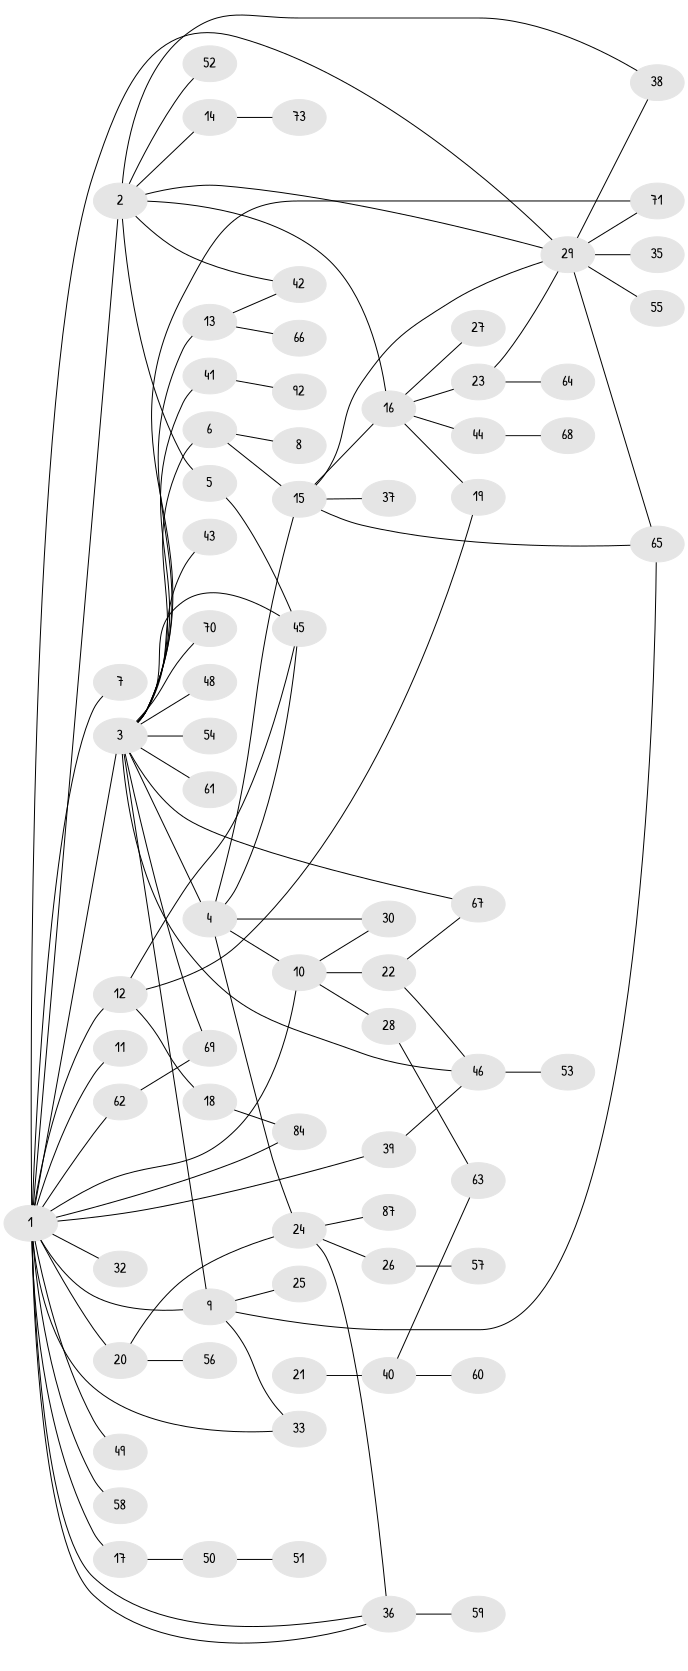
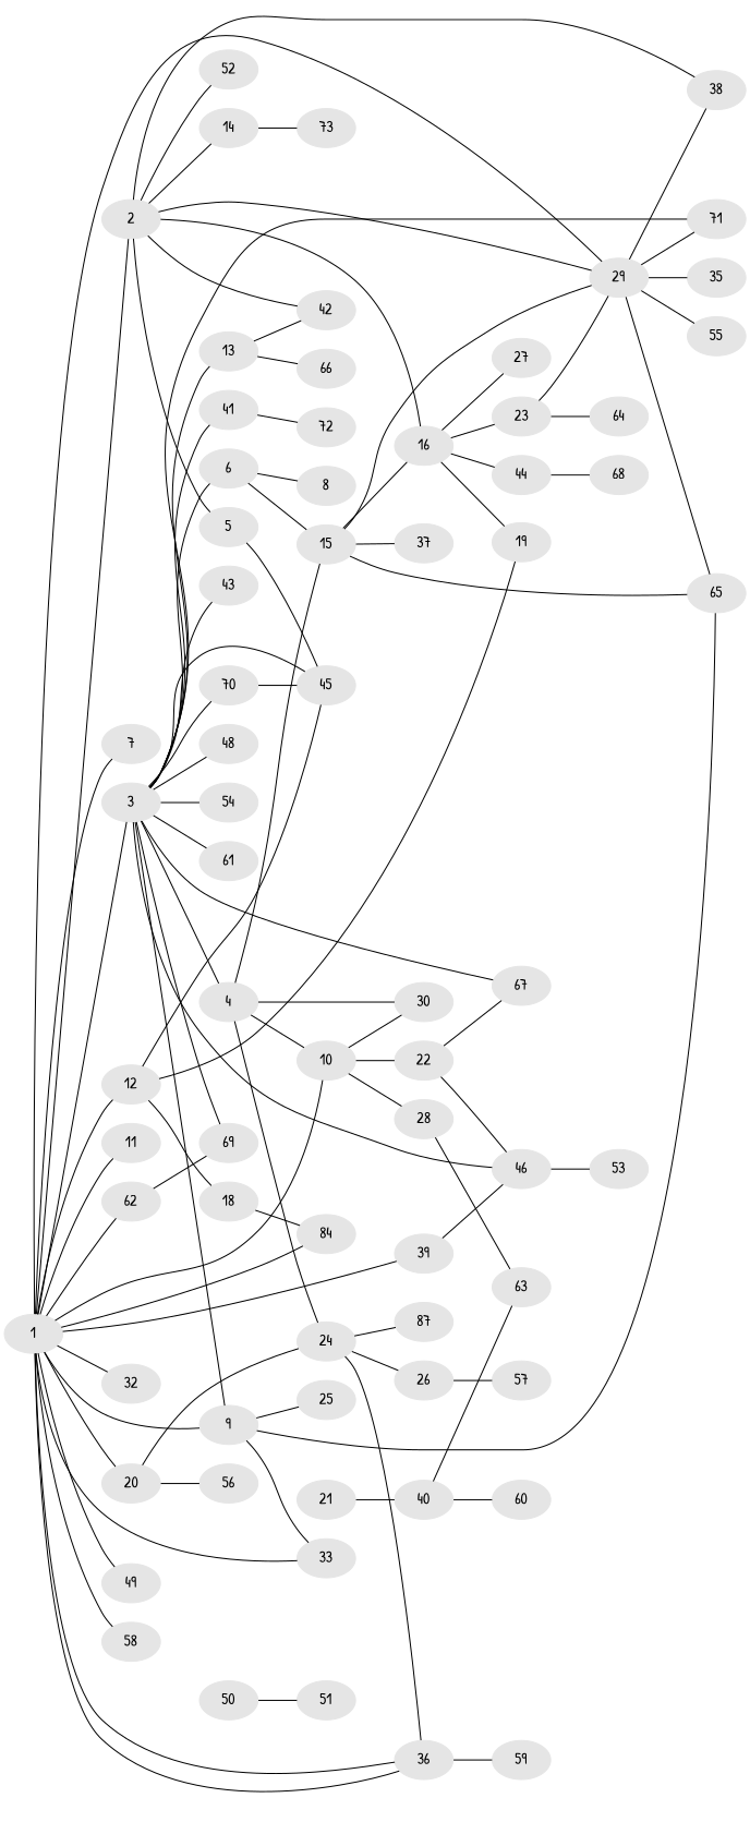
  graph {
    fontname="Patrick Hand"
    rankdir=LR
    node [color=gray90 fontname="Patrick Hand" style=filled]
    edge [fontname="Patrick Hand"]
    1
    2
    3
    7
    9
    10
    11
    12
-   17
    20
    29
    32
    n13 [label=84]
    36
    39
    49
    58
    62
    33
    5
    14
    16
    38
    42
    52
    4
    6
    13
    41
    43
    45
    46
    48
    54
    61
    67
    69
    70
    71
    25
    65
    22
    28
    30
    18
    19
    50
    24
    56
    21
    40
    35
    55
    59
    73
    23
    27
    44
    15
    8
    66
-   72 [label=92]
+   72
    53
    37
    26
    n66 [label=87]
    63
    64
    68
    51
    60
    57
    1 -- 2
    1 -- 3
    1 -- 7
    1 -- 9
    1 -- 10
    1 -- 11
    1 -- 12
-   1 -- 17
    1 -- 20
    1 -- 29
    1 -- 32
    1 -- n13
    1 -- 36
    1 -- 36
    1 -- 39
    1 -- 49
    1 -- 58
    1 -- 62
    1 -- 33
    2 -- 29
    2 -- 5
    2 -- 14
    2 -- 16
    2 -- 38
    2 -- 42
    2 -- 52
    3 -- 9
    3 -- 4
    3 -- 6
    3 -- 13
    3 -- 41
    3 -- 43
    3 -- 45
    3 -- 46
    3 -- 48
    3 -- 54
    3 -- 61
    3 -- 67
    3 -- 69
    3 -- 70
    3 -- 71
    9 -- 33
    9 -- 25
    9 -- 65
    10 -- 22
    10 -- 28
    10 -- 30
    12 -- 45
    12 -- 18
    12 -- 19
-   17 -- 50
    20 -- 24
    20 -- 56
    29 -- 38
    29 -- 71
    29 -- 65
    29 -- 35
    29 -- 55
    36 -- 59
    39 -- 46
    62 -- 69
    5 -- 45
    14 -- 73
    16 -- 19
    16 -- 23
    16 -- 27
    16 -- 44
    4 -- 10
-   4 -- 45
+   70 -- 45
    4 -- 30
    4 -- 24
    4 -- 15
    6 -- 15
    6 -- 8
    13 -- 42
    13 -- 66
    41 -- 72
    46 -- 53
    22 -- 46
    22 -- 67
    28 -- 63
    18 -- n13
    50 -- 51
    24 -- 36
    24 -- 26
    24 -- n66
    21 -- 40
    40 -- 63
    40 -- 60
    23 -- 29
    23 -- 64
    44 -- 68
    15 -- 29
    15 -- 16
    15 -- 65
    15 -- 37
    26 -- 57
  }
